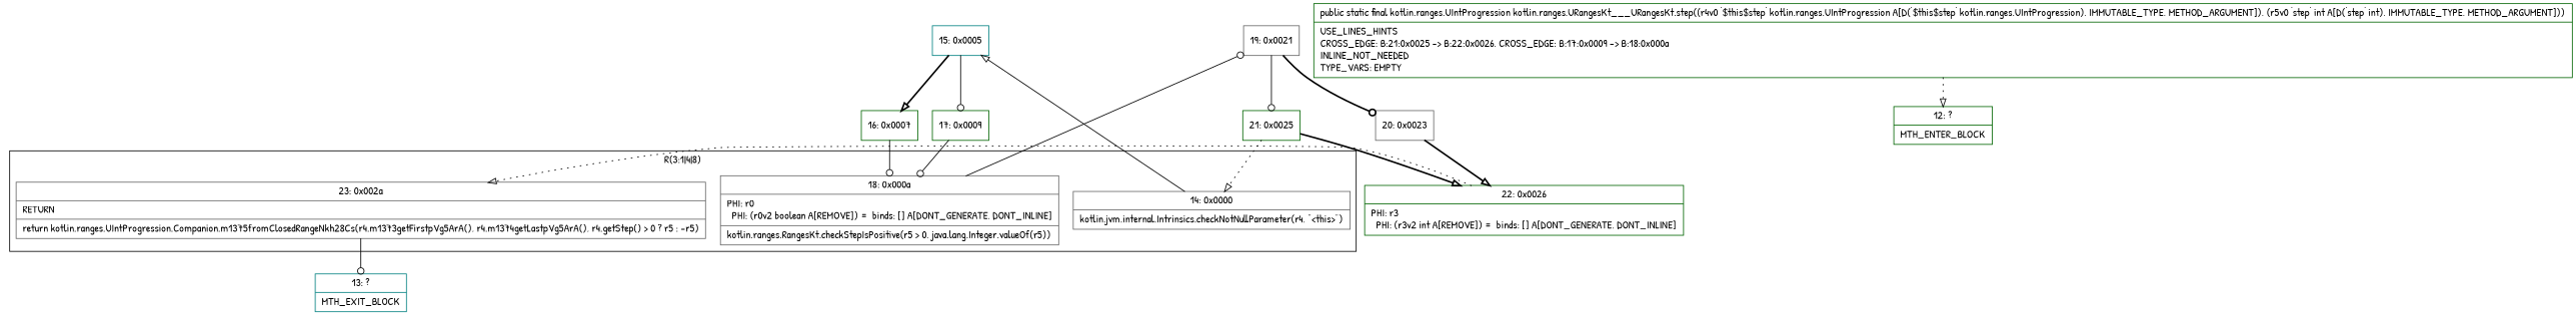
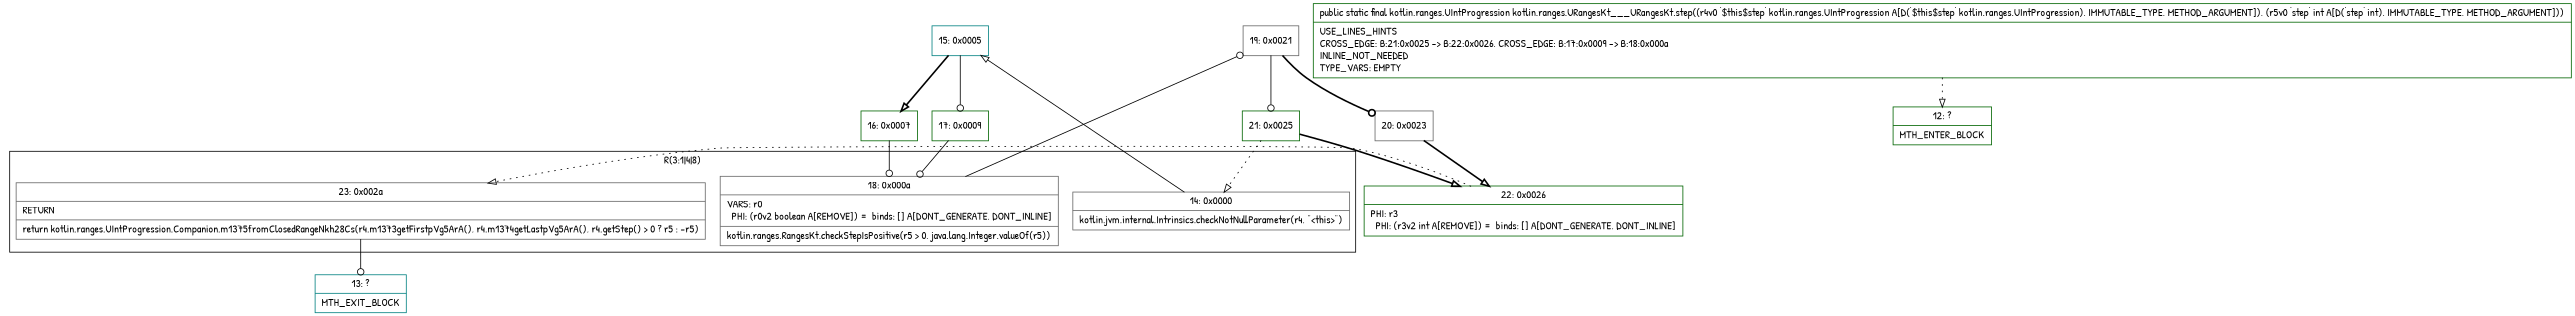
  digraph {
    fontname="Patrick Hand"
    node [color=darkgreen fontname="Patrick Hand" shape=record]
    edge [arrowhead=onormal fontname="Patrick Hand" style=solid]
    n1 [color=gray40 label="{14\:\ 0x0000|kotlin.jvm.internal.Intrinsics.checkNotNullParameter(r4, \"\<this\>\")\l}"]
-   n2 [color=gray40 label="{18\:\ 0x000a|PHI: r0 \l  PHI: (r0v2 boolean A[REMOVE]) =  binds: [] A[DONT_GENERATE, DONT_INLINE]\l|kotlin.ranges.RangesKt.checkStepIsPositive(r5 \> 0, java.lang.Integer.valueOf(r5))\l}"]
+   n2 [color=gray40 label="{18\:\ 0x000a|VARS: r0 \l  PHI: (r0v2 boolean A[REMOVE]) =  binds: [] A[DONT_GENERATE, DONT_INLINE]\l|kotlin.ranges.RangesKt.checkStepIsPositive(r5 \> 0, java.lang.Integer.valueOf(r5))\l}"]
    n3 [color=gray40 label="{23\:\ 0x002a|RETURN\l|return kotlin.ranges.UIntProgression.Companion.m1375fromClosedRangeNkh28Cs(r4.m1373getFirstpVg5ArA(), r4.m1374getLastpVg5ArA(), r4.getStep() \> 0 ? r5 : \-r5)\l}"]
    n4 [color=teal label="{15\:\ 0x0005}"]
    n5 [color=gray40 label="{19\:\ 0x0021}"]
    n6 [color=teal label="{13\:\ ?|MTH_EXIT_BLOCK\l}"]
    n7 [label="{16\:\ 0x0007}"]
    n8 [label="{17\:\ 0x0009}"]
    n9 [color=gray40 label="{20\:\ 0x0023}"]
    n10 [label="{21\:\ 0x0025}"]
    n11 [label="{12\:\ ?|MTH_ENTER_BLOCK\l}"]
    n12 [label="{22\:\ 0x0026|PHI: r3 \l  PHI: (r3v2 int A[REMOVE]) =  binds: [] A[DONT_GENERATE, DONT_INLINE]\l}"]
    n13 [label="{public static final kotlin.ranges.UIntProgression kotlin.ranges.URangesKt___URangesKt.step((r4v0 '$this$step' kotlin.ranges.UIntProgression A[D('$this$step' kotlin.ranges.UIntProgression), IMMUTABLE_TYPE, METHOD_ARGUMENT]), (r5v0 'step' int A[D('step' int), IMMUTABLE_TYPE, METHOD_ARGUMENT]))  | USE_LINES_HINTS\lCROSS_EDGE: B:21:0x0025 \-\> B:22:0x0026, CROSS_EDGE: B:17:0x0009 \-\> B:18:0x000a\lINLINE_NOT_NEEDED\lTYPE_VARS: EMPTY\l}"]
    subgraph cluster_1 {
      label="R(3:1|4|8)"
      n1
      n2
      n3
    }
    n1 -> n4
    n2 -> n5 [arrowhead=odot]
    n3 -> n6 [arrowhead=odot]
    n4 -> n7 [style=bold]
    n4 -> n8 [arrowhead=odot]
    n5 -> n9 [arrowhead=odot style=bold]
    n5 -> n10 [arrowhead=odot]
    n7 -> n2 [arrowhead=odot]
    n8 -> n2 [arrowhead=odot]
    n9 -> n12 [style=bold]
    n10 -> n1 [style=dotted]
    n10 -> n12 [style=bold]
    n12 -> n3 [style=dotted]
    n13 -> n11 [style=dotted]
  }
